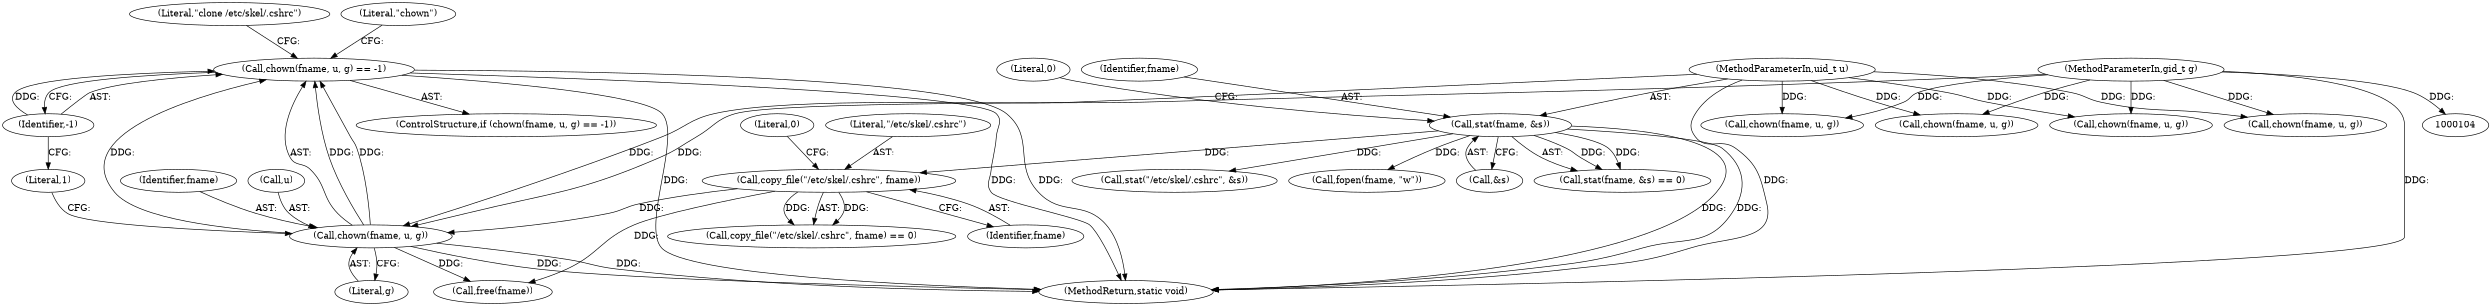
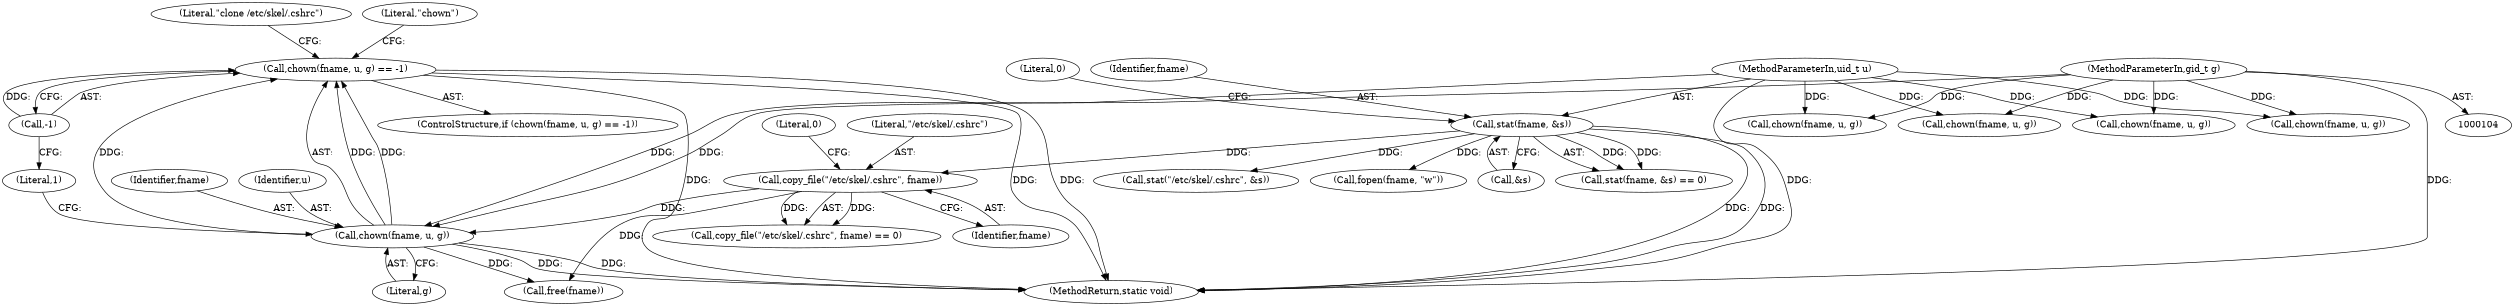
  digraph {
    n1 [label="(Call,chown(fname, u, g) == -1)"]
-   n2 [label="(Identifier,-1)"]
+   n2 [label="(Call,-1)"]
    n3 [label="(MethodReturn,static void)"]
    n4 [label="(ControlStructure,if (chown(fname, u, g) == -1))"]
    n5 [label="(Literal,1)"]
    n6 [label="(Call,chown(fname, u, g))"]
    n7 [label="(Literal,g)"]
    n8 [label="(Call,free(fname))"]
    n9 [label="(Call,copy_file(\"/etc/skel/.cshrc\", fname))"]
    n10 [label="(Call,copy_file(\"/etc/skel/.cshrc\", fname) == 0)"]
    n11 [label="(Identifier,fname)"]
    n12 [label="(Call,stat(fname, &s))"]
    n13 [label="(Call,stat(\"/etc/skel/.cshrc\", &s))"]
    n14 [label="(Call,fopen(fname, \"w\"))"]
    n15 [label="(Call,&s)"]
    n16 [label="(Call,stat(fname, &s) == 0)"]
    n17 [label="(MethodParameterIn,uid_t u)"]
    n18 [label="(Call,chown(fname, u, g))"]
    n19 [label="(Call,chown(fname, u, g))"]
    n20 [label="(Call,chown(fname, u, g))"]
    n21 [label="(Call,chown(fname, u, g))"]
    n22 [label="(MethodParameterIn,gid_t g)"]
    1000104
    n24 [label="(Literal,\"clone /etc/skel/.cshrc\")"]
    n25 [label="(Identifier,fname)"]
    n26 [label="(Literal,0)"]
    n27 [label="(Literal,0)"]
    n28 [label="(Identifier,fname)"]
    n29 [label="(Literal,\"/etc/skel/.cshrc\")"]
-   n30 [label="(Call,u)"]
+   n30 [label="(Identifier,u)"]
    n31 [label="(Literal,\"chown\")"]
    n1 -> n2 [label="CFG: "]
    n1 -> n3 [label="DDG: "]
    n1 -> n3 [label="DDG: "]
    n1 -> n3 [label="DDG: "]
    n1 -> n4 [label="AST: "]
    n2 -> n1 [label="AST: "]
    n2 -> n1 [label="DDG: "]
    n2 -> n5 [label="CFG: "]
    n5 -> n6 [label="CFG: "]
    n6 -> n1 [label="AST: "]
    n6 -> n1 [label="DDG: "]
    n6 -> n1 [label="DDG: "]
    n6 -> n1 [label="DDG: "]
    n6 -> n3 [label="DDG: "]
    n6 -> n3 [label="DDG: "]
    n6 -> n7 [label="CFG: "]
    n6 -> n8 [label="DDG: "]
    n7 -> n6 [label="AST: "]
    n9 -> n6 [label="DDG: "]
    n9 -> n8 [label="DDG: "]
    n9 -> n10 [label="AST: "]
    n9 -> n10 [label="DDG: "]
    n9 -> n10 [label="DDG: "]
    n9 -> n11 [label="CFG: "]
    n11 -> n9 [label="AST: "]
    n12 -> n3 [label="DDG: "]
    n12 -> n3 [label="DDG: "]
    n12 -> n9 [label="DDG: "]
    n12 -> n13 [label="DDG: "]
    n12 -> n14 [label="DDG: "]
    n12 -> n15 [label="CFG: "]
    n12 -> n16 [label="AST: "]
    n12 -> n16 [label="DDG: "]
    n12 -> n16 [label="DDG: "]
    n15 -> n12 [label="AST: "]
    n17 -> n3 [label="DDG: "]
    n17 -> n6 [label="DDG: "]
    n17 -> n12 [label="AST: "]
    n17 -> n18 [label="DDG: "]
    n17 -> n19 [label="DDG: "]
    n17 -> n20 [label="DDG: "]
    n17 -> n21 [label="DDG: "]
    n22 -> n3 [label="DDG: "]
    n22 -> n6 [label="DDG: "]
    n22 -> n18 [label="DDG: "]
    n22 -> n19 [label="DDG: "]
    n22 -> n20 [label="DDG: "]
    n22 -> n21 [label="DDG: "]
-   n22 -> 1000104 [label="DDG: "]
+   n22 -> 1000104 [label="AST: "]
    n24 -> n1 [label="CFG: "]
    n25 -> n6 [label="AST: "]
    n26 -> n12 [label="CFG: "]
    n27 -> n9 [label="CFG: "]
    n28 -> n12 [label="AST: "]
    n29 -> n9 [label="AST: "]
    n30 -> n6 [label="AST: "]
    n31 -> n1 [label="CFG: "]
  }
